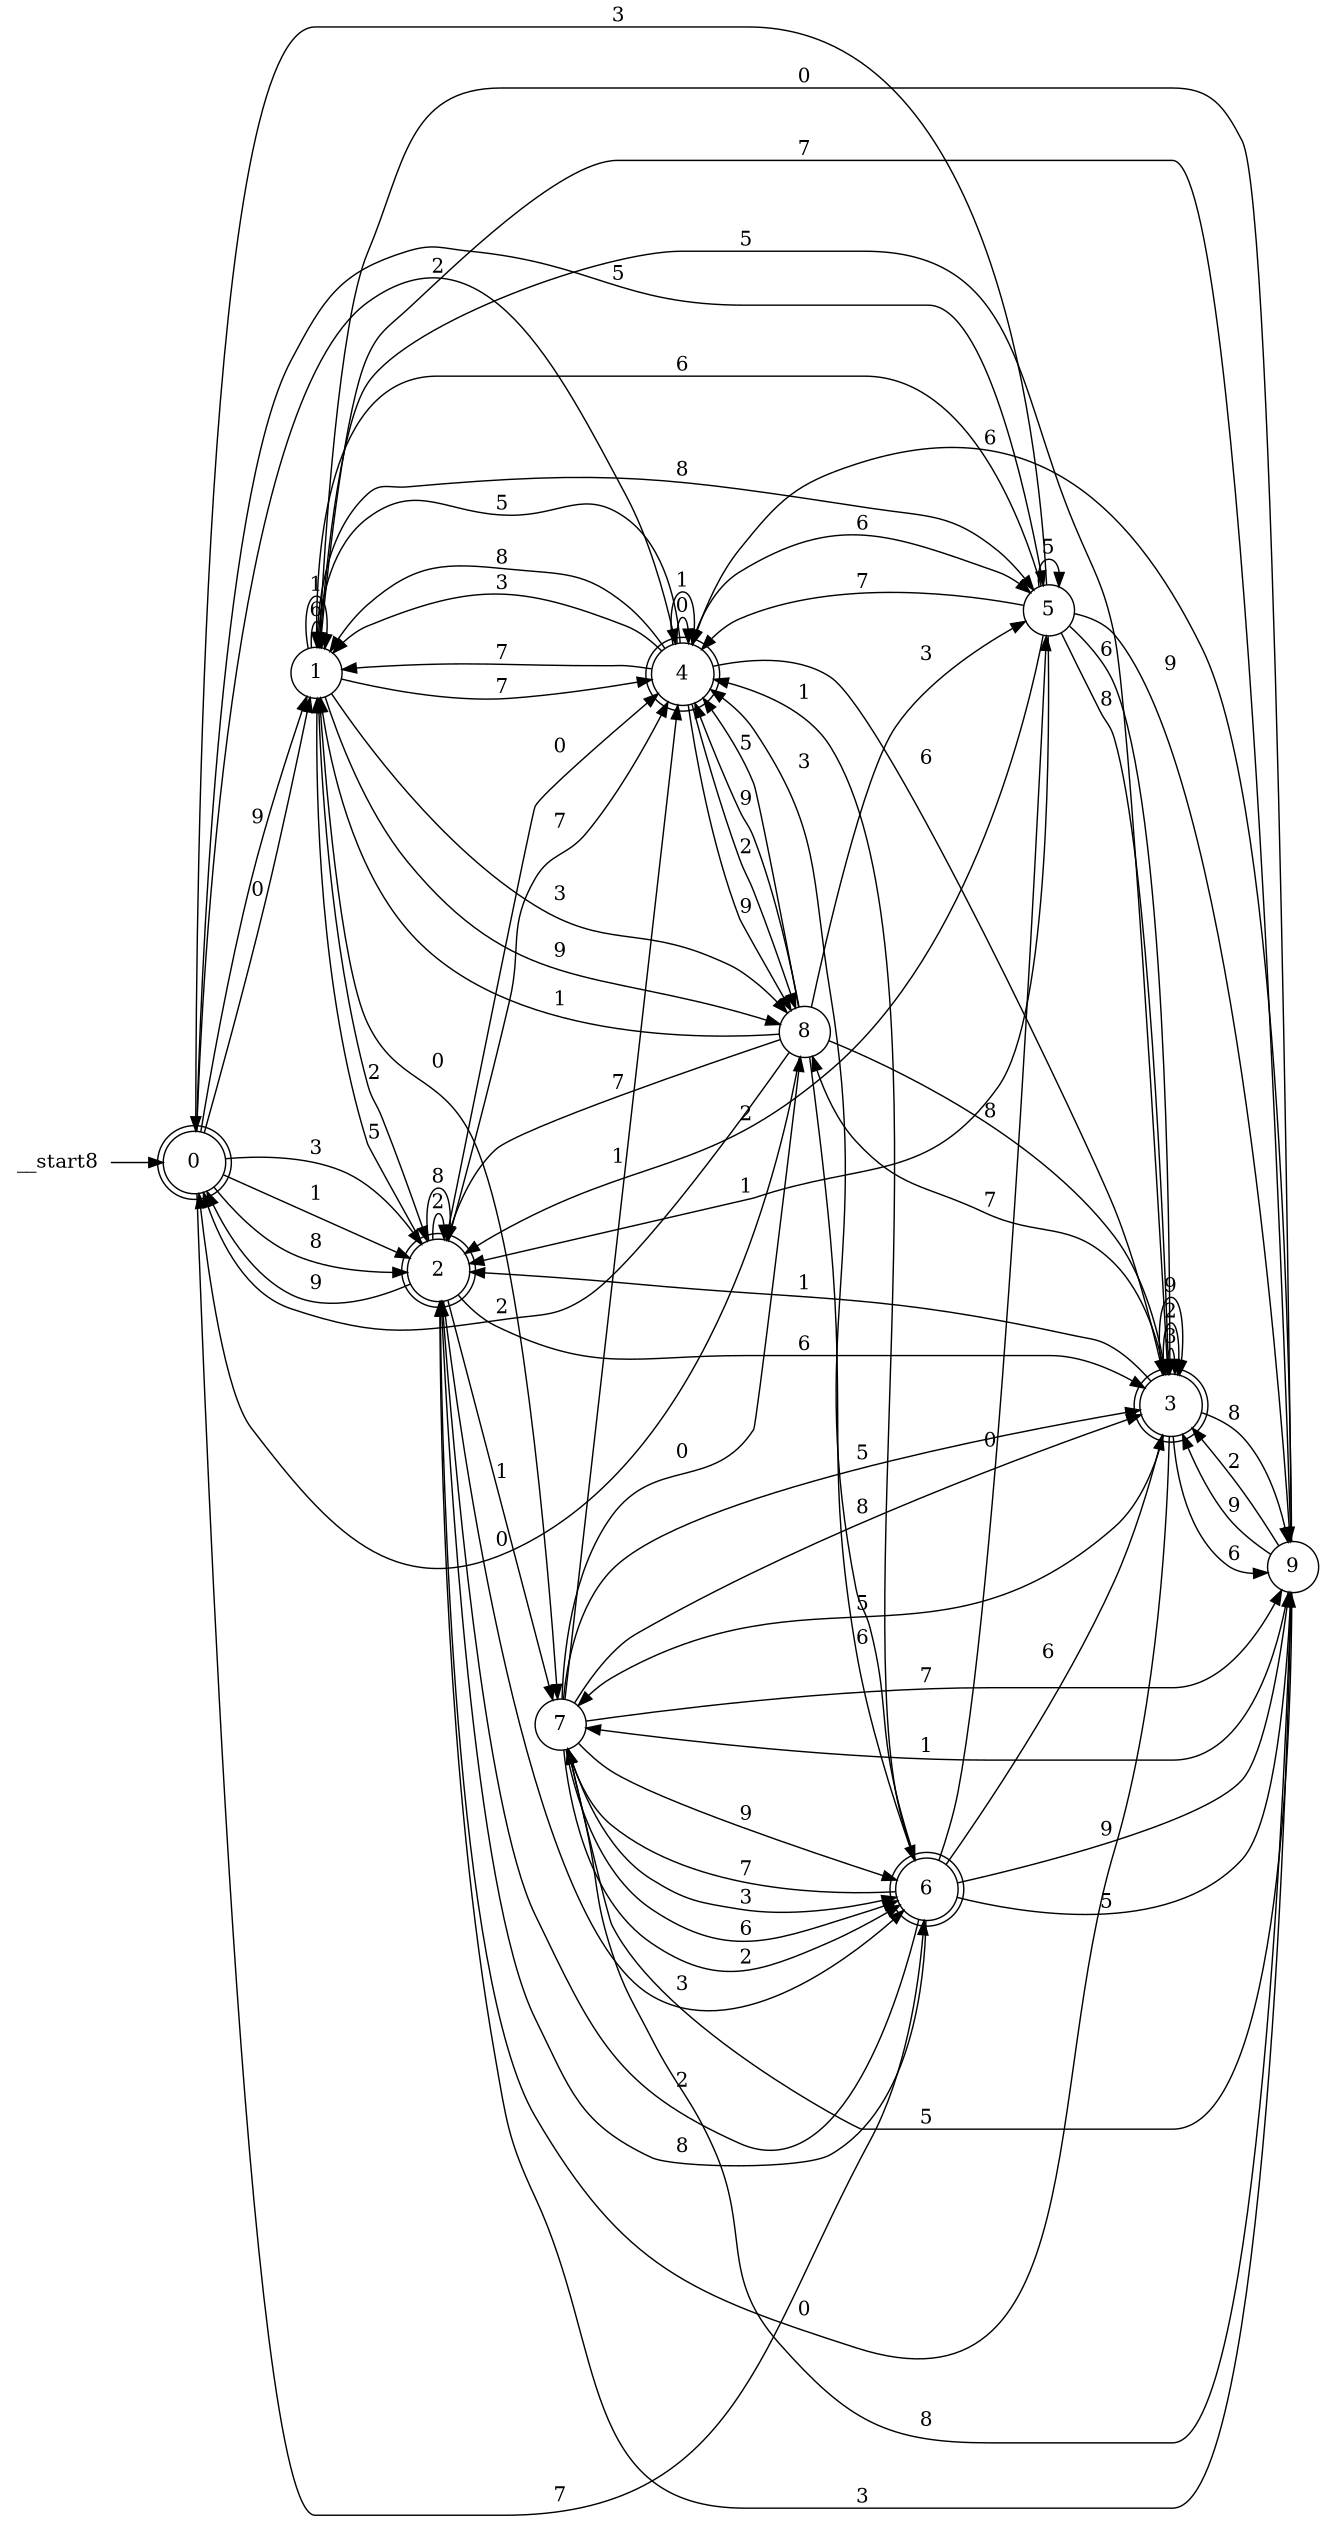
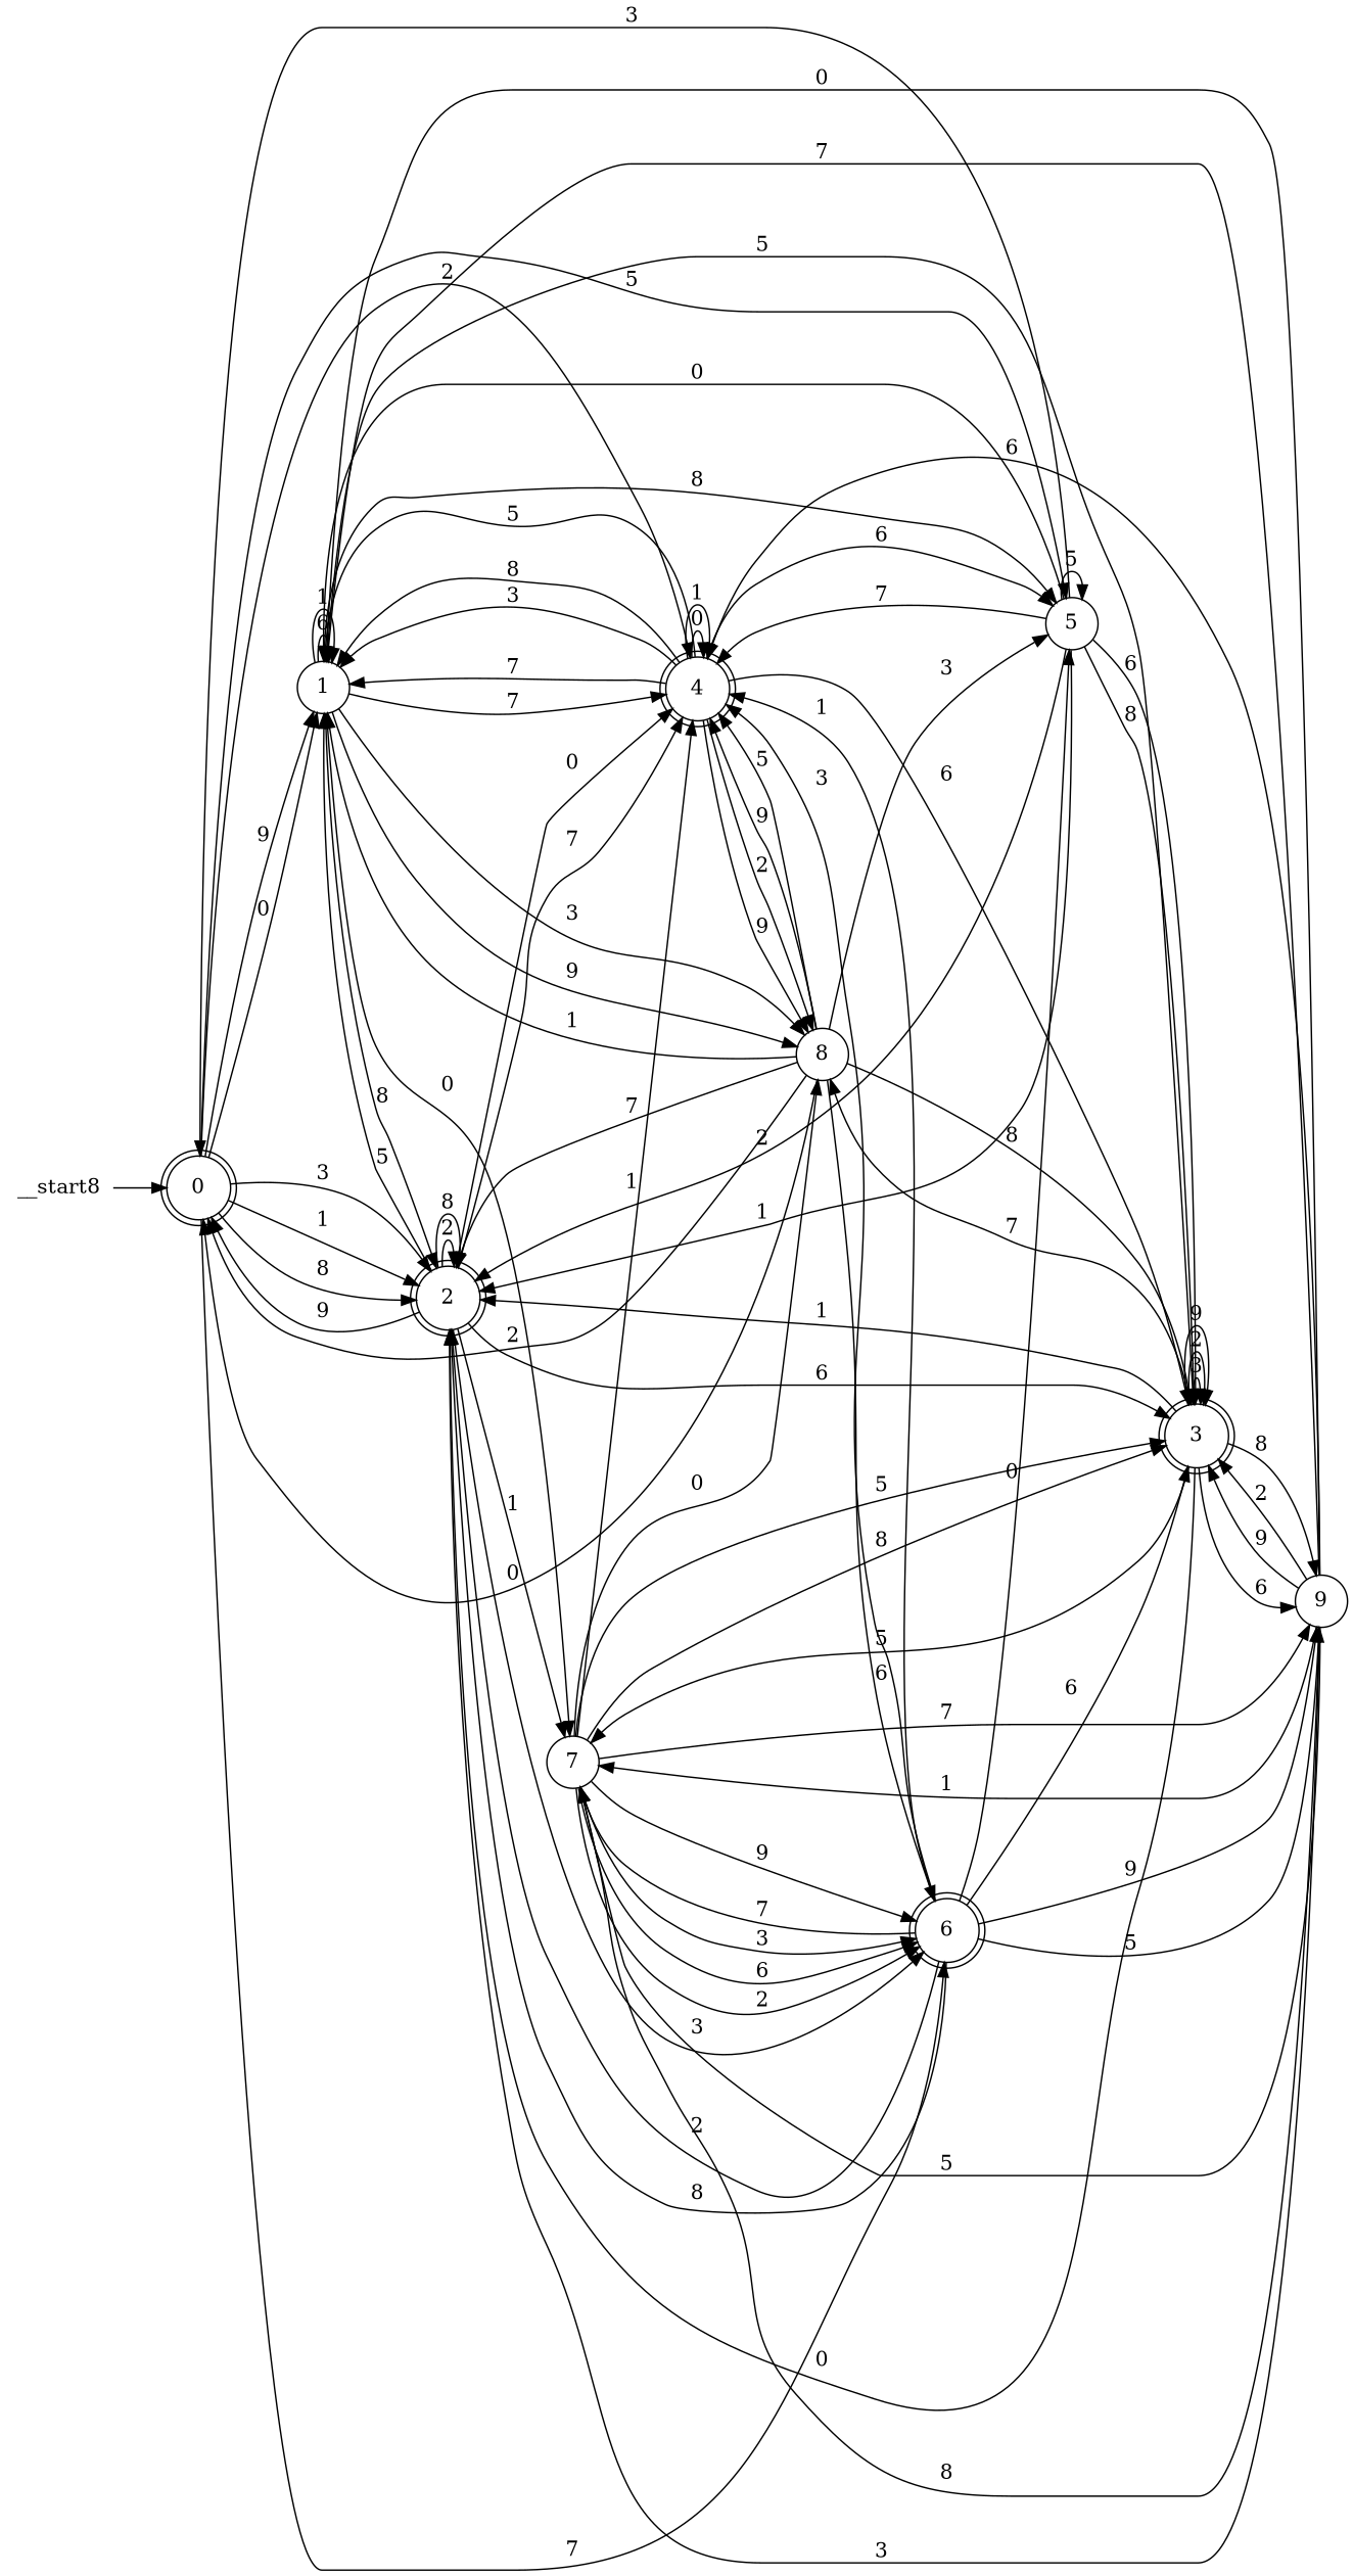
  digraph {
    rankdir=LR
    node [shape=doublecircle]
    n1 [label=0]
    n2 [label=1 shape=circle]
    n3 [label=2]
    n4 [label=4]
    n5 [label=5 shape=circle]
    n6 [label=6]
    n7 [label=3]
    n8 [label=7 shape=circle]
    n9 [label=8 shape=circle]
    n10 [label=9 shape=circle]
    n11 [height=0 label=__start8 shape=none width=0]
    n1 -> n2 [label=0]
    n1 -> n2 [label=9]
    n1 -> n3 [label=3]
    n1 -> n3 [label=1]
    n1 -> n3 [label=8]
    n1 -> n4 [label=2]
    n1 -> n5 [label=5]
    n1 -> n6 [label=7]
    n2 -> n2 [label=6]
    n2 -> n2 [label=1]
-   n2 -> n3 [label=2]
+   n2 -> n3 [label=8]
    n2 -> n4 [label=7]
    n2 -> n5 [label=8]
    n2 -> n7 [label=5]
    n2 -> n8 [label=0]
    n2 -> n9 [label=3]
    n2 -> n9 [label=9]
    n3 -> n1 [label=9]
    n3 -> n2 [label=5]
    n3 -> n3 [label=2]
    n3 -> n3 [label=8]
    n3 -> n4 [label=0]
    n3 -> n4 [label=7]
    n3 -> n6 [label=3]
    n3 -> n7 [label=6]
    n3 -> n8 [label=1]
    n4 -> n2 [label=3]
    n4 -> n2 [label=5]
    n4 -> n2 [label=8]
    n4 -> n2 [label=7]
    n4 -> n4 [label=0]
    n4 -> n4 [label=1]
    n4 -> n5 [label=6]
    n4 -> n7 [label=6]
    n4 -> n9 [label=2]
    n4 -> n9 [label=9]
    n5 -> n1 [label=3]
-   n5 -> n2 [label=6]
+   n5 -> n2 [label=0]
    n5 -> n3 [label=1]
    n5 -> n3 [label=2]
    n5 -> n4 [label=7]
    n5 -> n5 [label=5]
    n5 -> n7 [label=6]
    n5 -> n7 [label=8]
-   n5 -> n10 [label=9]
    n6 -> n3 [label=2]
    n6 -> n3 [label=8]
    n6 -> n4 [label=3]
    n6 -> n4 [label=1]
    n6 -> n5 [label=0]
    n6 -> n7 [label=6]
    n6 -> n8 [label=7]
    n6 -> n10 [label=5]
    n6 -> n10 [label=9]
    n7 -> n3 [label=0]
    n7 -> n3 [label=1]
    n7 -> n7 [label=3]
    n7 -> n7 [label=2]
    n7 -> n7 [label=9]
    n7 -> n8 [label=5]
    n7 -> n9 [label=7]
    n7 -> n10 [label=6]
    n7 -> n10 [label=8]
    n8 -> n4 [label=1]
    n8 -> n6 [label=3]
    n8 -> n6 [label=6]
    n8 -> n6 [label=2]
    n8 -> n6 [label=9]
    n8 -> n7 [label=5]
    n8 -> n7 [label=8]
    n8 -> n9 [label=0]
    n8 -> n10 [label=7]
    n9 -> n1 [label=0]
    n9 -> n1 [label=2]
    n9 -> n2 [label=1]
    n9 -> n3 [label=7]
    n9 -> n4 [label=5]
    n9 -> n4 [label=9]
    n9 -> n5 [label=3]
    n9 -> n6 [label=6]
    n9 -> n7 [label=8]
    n10 -> n2 [label=0]
    n10 -> n2 [label=7]
    n10 -> n3 [label=3]
    n10 -> n4 [label=6]
    n10 -> n7 [label=2]
    n10 -> n7 [label=9]
    n10 -> n8 [label=1]
    n10 -> n8 [label=5]
    n10 -> n8 [label=8]
    n11 -> n1
  }
